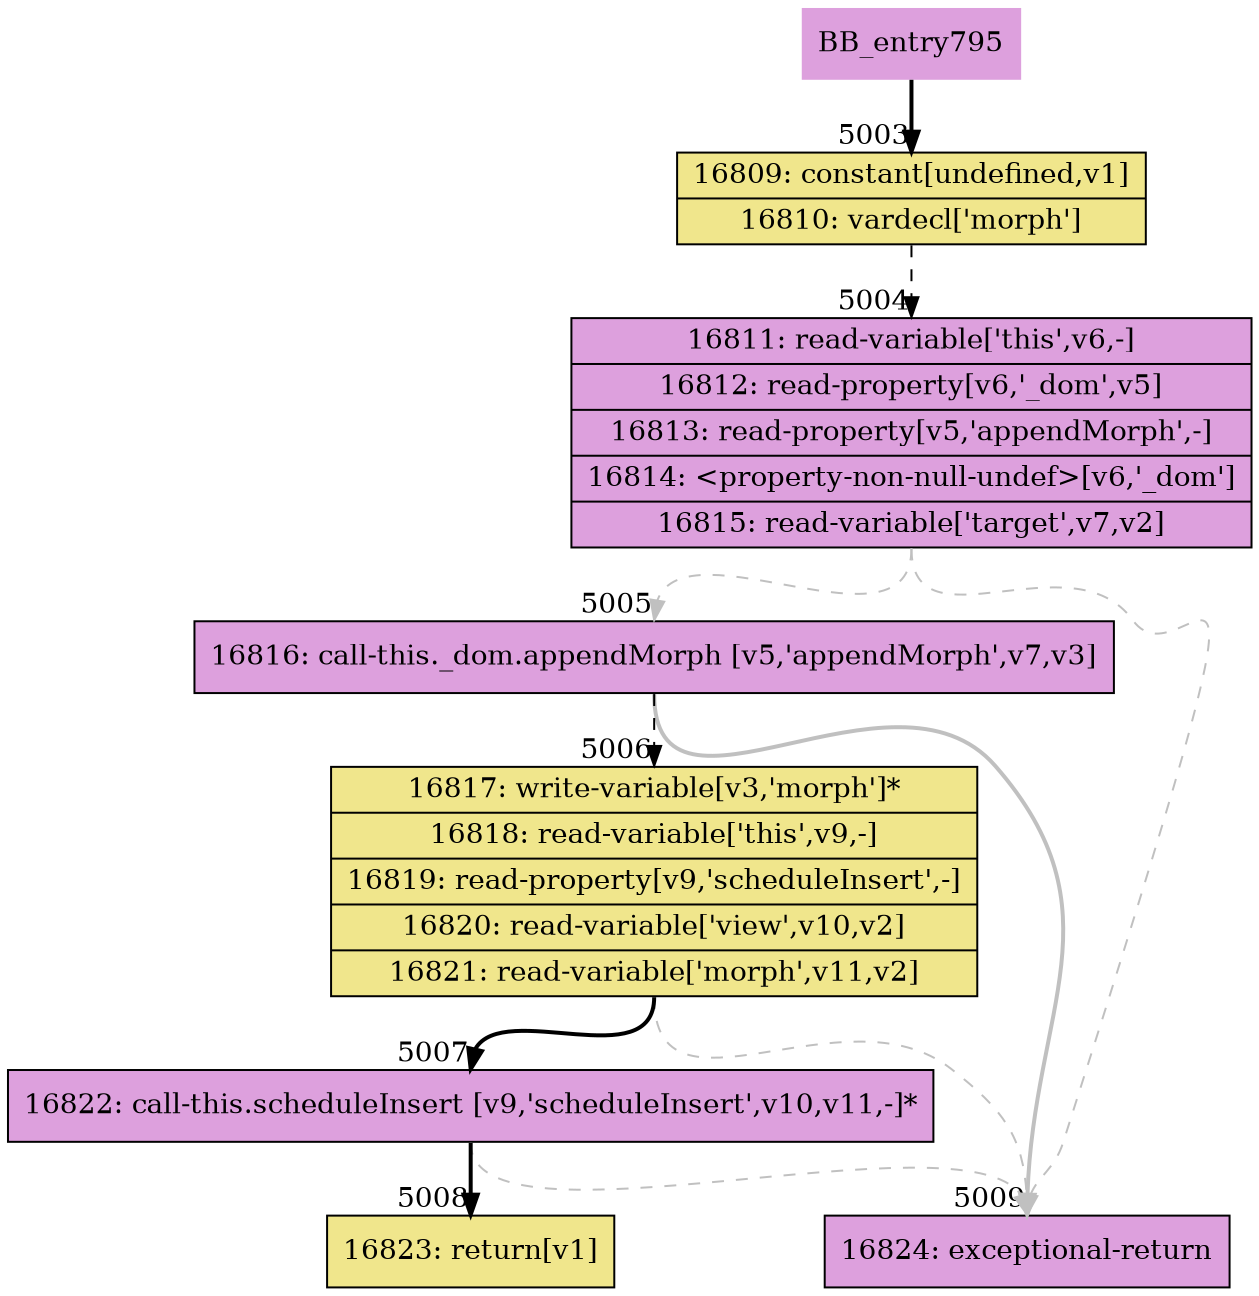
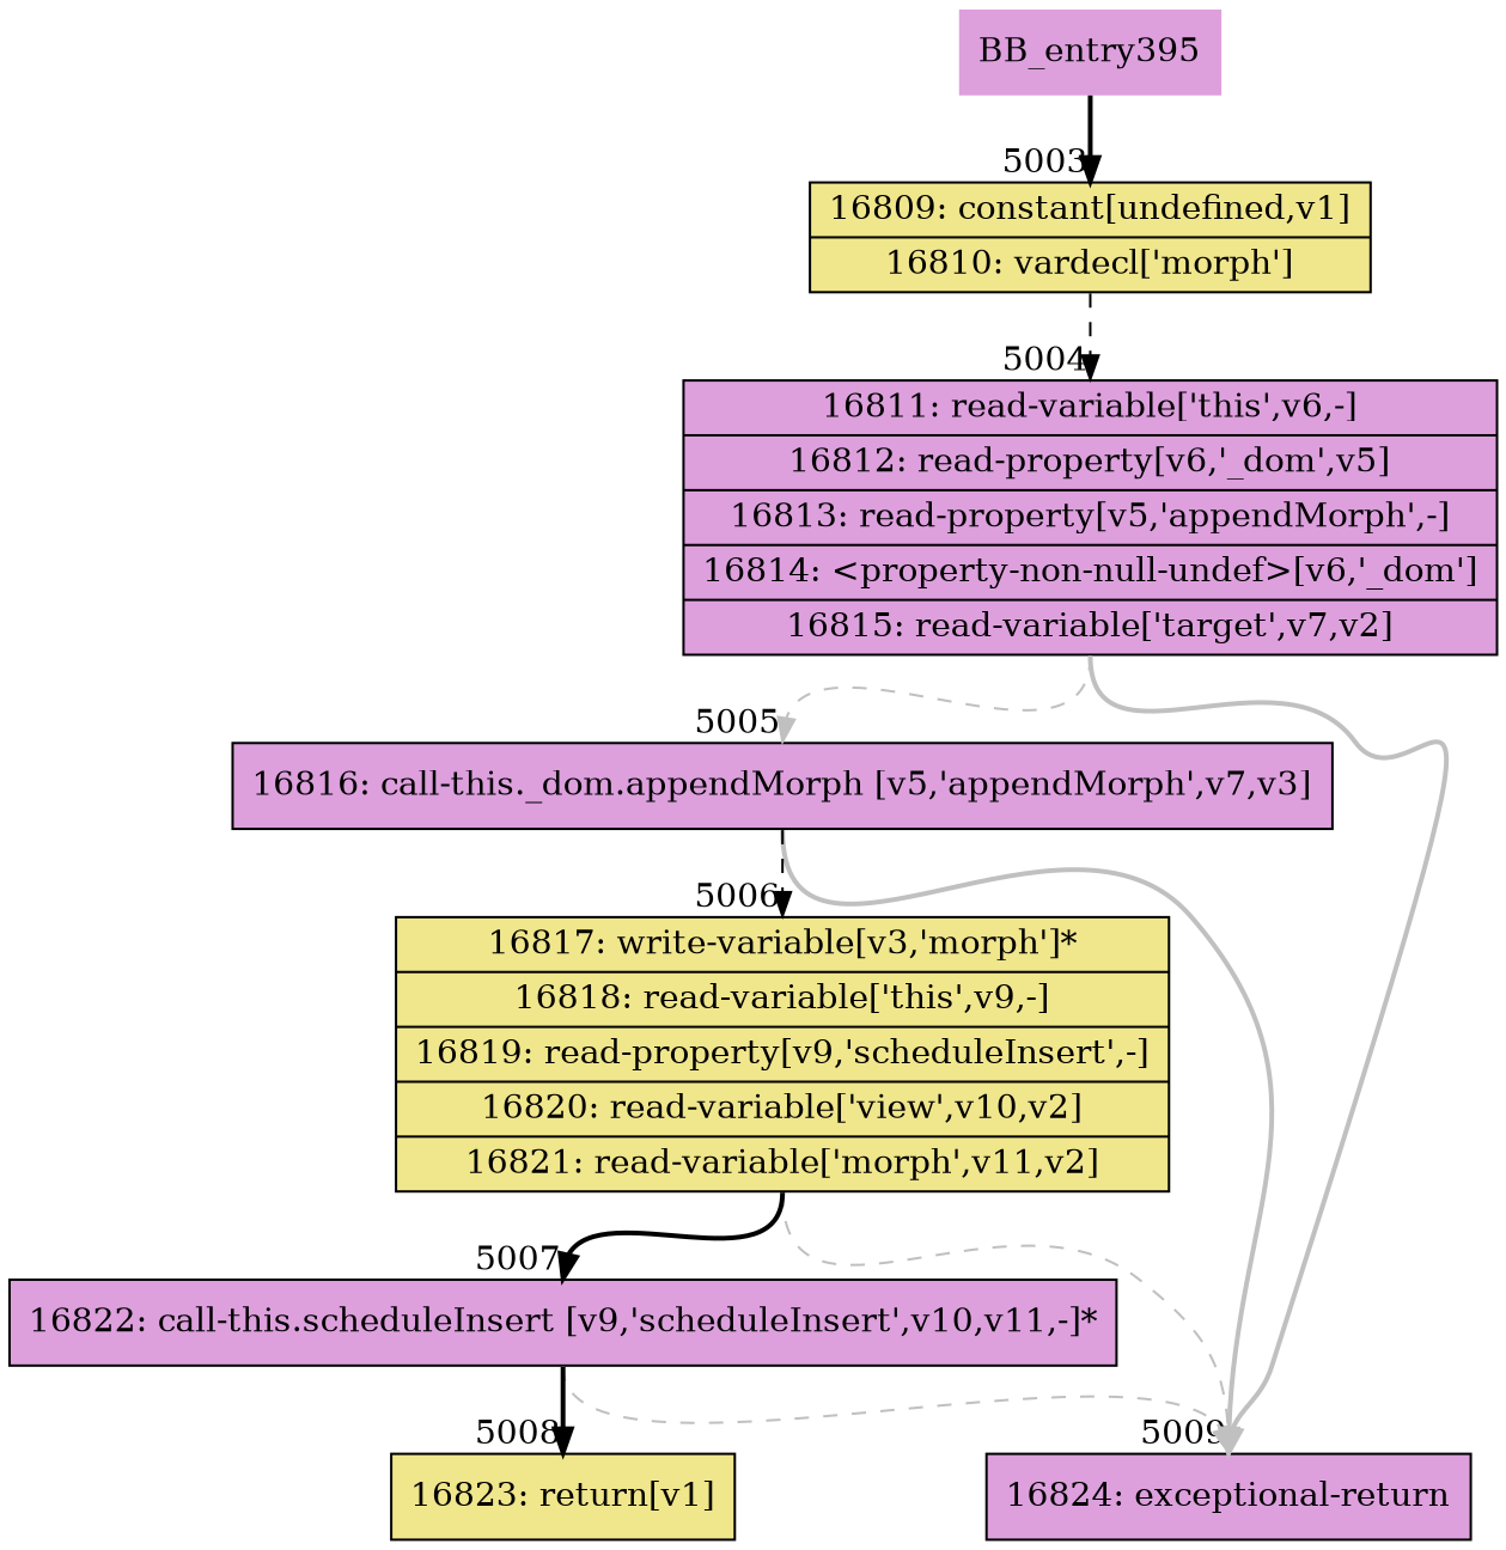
  digraph {
    rankdir=TD
    node [fillcolor=plum shape=record style=filled]
    edge [headport=n style=bold tailport=s]
-   BB_entry395 [shape=none label=BB_entry795]
+   BB_entry395 [shape=none]
    n2 [fillcolor=khaki label="{16809: constant[undefined,v1]|16810: vardecl['morph']}"]
    n3 [label="{16811: read-variable['this',v6,-]|16812: read-property[v6,'_dom',v5]|16813: read-property[v5,'appendMorph',-]|16814: \<property-non-null-undef\>[v6,'_dom']|16815: read-variable['target',v7,v2]}"]
    n4 [label="{16816: call-this._dom.appendMorph [v5,'appendMorph',v7,v3]}"]
    n5 [label="{16824: exceptional-return}"]
    n6 [fillcolor=khaki label="{16817: write-variable[v3,'morph']*|16818: read-variable['this',v9,-]|16819: read-property[v9,'scheduleInsert',-]|16820: read-variable['view',v10,v2]|16821: read-variable['morph',v11,v2]}"]
    n7 [label="{16822: call-this.scheduleInsert [v9,'scheduleInsert',v10,v11,-]*}"]
    n8 [fillcolor=khaki label="{16823: return[v1]}"]
    BB_entry395 -> n2 [headlabel="    5003"]
    n2 -> n3 [headlabel="      5004" style=dashed]
    n3 -> n4 [color=gray headlabel="      5005" style=dashed]
-   n3 -> n5 [color=gray headlabel="      5009" style=dashed]
+   n3 -> n5 [color=gray headlabel="      5009"]
    n4 -> n5 [color=gray]
    n4 -> n6 [headlabel="      5006" style=dashed]
    n6 -> n5 [color=gray style=dashed]
    n6 -> n7 [headlabel="      5007"]
    n7 -> n5 [color=gray style=dashed]
    n7 -> n8 [headlabel="      5008"]
  }
